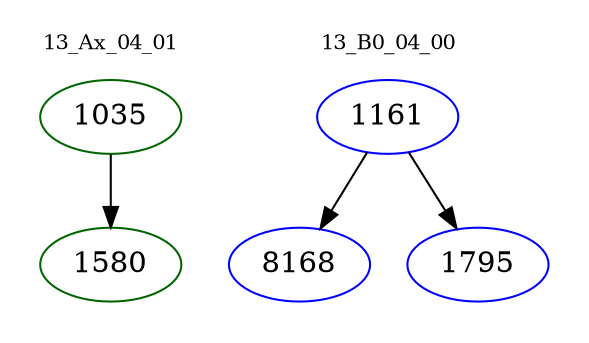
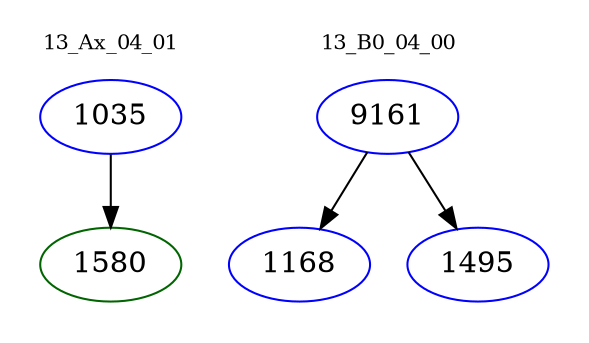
  digraph {
    node [color=blue]
    edge [color=black]
-   n1 [color=darkgreen label=1035]
+   n1 [label=1035]
    n2 [color=darkgreen label=1580]
-   n3 [label=8168]
-   n4 [label=1161]
-   n5 [label=1795]
+   n3 [label=1168]
+   n4 [label=9161]
+   n5 [label=1495]
    subgraph cluster_1 {
      color=white
      fontsize=10
      label="13_Ax_04_01"
      n1
      n2
    }
    subgraph cluster_2 {
      color=white
      fontsize=10
      label="13_B0_04_00"
      n3
      n4
      n5
    }
    n1 -> n2
    n4 -> n3
    n4 -> n5
  }
